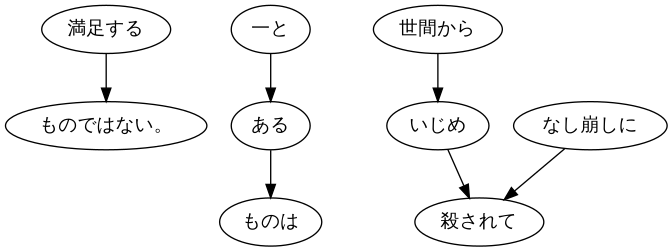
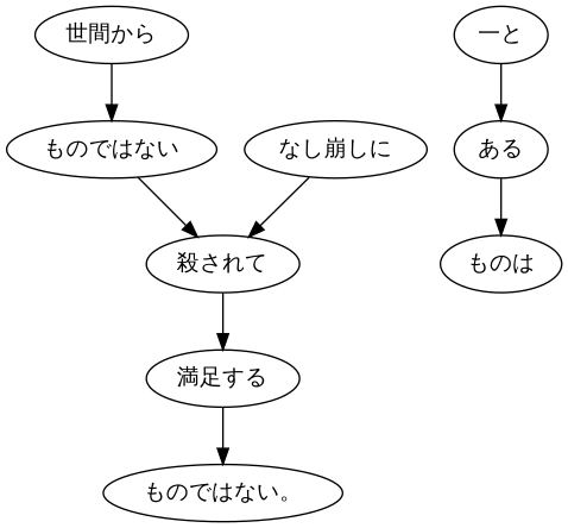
  digraph {
    fontname=Roboto
    node [fontname=Roboto]
    edge [fontname=Roboto]
    n1 [label="ものではない。"]
    n2 [label="一と"]
    n3 [label="ある"]
    n4 [label="ものは"]
    n5 [label="世間から"]
-   n6 [label="いじめ"]
+   n6 [label="ものではない"]
    n7 [label="殺されて"]
    n8 [label="満足する"]
    n9 [label="なし崩しに"]
    n2 -> n3
    n3 -> n4
    n5 -> n6
    n6 -> n7
+   n7 -> n8
    n8 -> n1
    n9 -> n7
  }
